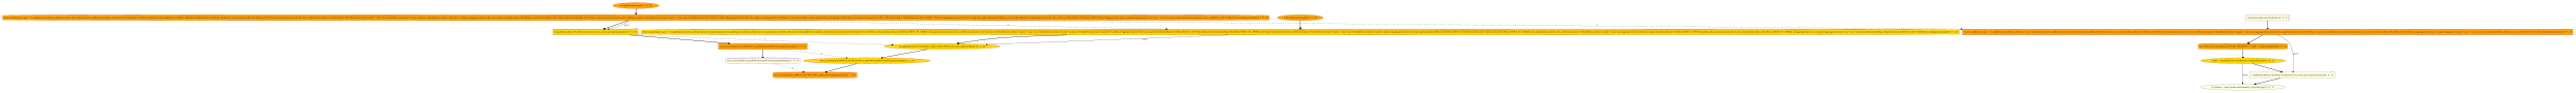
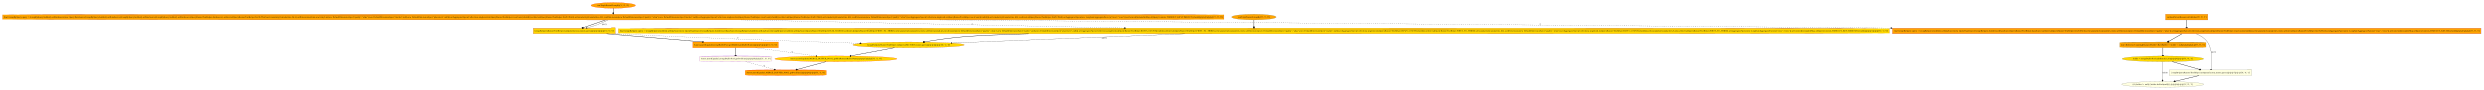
  digraph {
    fontname="Liberation Serif"
    node [fillcolor=orange shape=ellipse style=filled color=gray40 fontname="Liberation Serif"]
    edge [style=bold arrowhead=tee fontname="Liberation Serif"]
    n1 [label="testTripleNestedGroupBy['0', '1', '0']"]
    n2 [fillcolor=gold label="final GroupByQuery query = GroupByQuery.builder().setDataSource(new QueryDataSource(GroupByQuery.builder().setDataSource(GroupByQuery.builder().setDataSource(GroupByQuery.builder().setDataSource(QueryRunnerTestHelper.DATA_SOURCE).setInterval(QueryRunnerTestHelper.FIRST_TO_THIRD).setGranularity(Granularities.ALL).setDimensions(Lists.newArrayList(new DefaultDimensionSpec(\"quality\",\"alias\"),new DefaultDimensionSpec(\"market\",null),new DefaultDimensionSpec(\"placement\",null))).setAggregatorSpecs(Collections.singletonList(QueryRunnerTestHelper.ROWS_COUNT)).build()).setInterval(QueryRunnerTestHelper.FIRST_TO_THIRD).setGranularity(Granularities.ALL).setDimensions(new DefaultDimensionSpec(\"quality\",\"alias\"),new DefaultDimensionSpec(\"market\",null)).setAggregatorSpecs(Collections.singletonList(QueryRunnerTestHelper.ROWS_COUNT)).build()).setInterval(QueryRunnerTestHelper.FIRST_TO_THIRD).setGranularity(Granularities.ALL).setDimensions(new DefaultDimensionSpec(\"quality\",\"alias\")).setAggregatorSpecs(Collections.singletonList(QueryRunnerTestHelper.ROWS_COUNT)).build())).setGranularity(Granularities.ALL).setInterval(QueryRunnerTestHelper.FIRST_TO_THIRD).setAggregatorSpecs(new LongSumAggregatorFactory(\"rows\",\"rows\")).setContext(ImmutableMap.of(QueryContexts.TIMEOUT_KEY,TIMEOUT)).build()@@@3@@@['0', '1', '0']" shape=cylinder color=brown]
    n3 [label="testTripleNestedGroupBy['1', '0', '0']" color=red]
    n4 [label="final GroupByQuery query = GroupByQuery.builder().setDataSource(new QueryDataSource(GroupByQuery.builder().setDataSource(GroupByQuery.builder().setDataSource(GroupByQuery.builder().setDataSource(QueryRunnerTestHelper.dataSource).setInterval(QueryRunnerTestHelper.firstToThird).setGranularity(Granularities.ALL).setDimensions(Lists.newArrayList(new DefaultDimensionSpec(\"quality\",\"alias\"),new DefaultDimensionSpec(\"market\",null),new DefaultDimensionSpec(\"placement\",null))).setAggregatorSpecs(Collections.singletonList(QueryRunnerTestHelper.rowsCount)).build()).setInterval(QueryRunnerTestHelper.firstToThird).setGranularity(Granularities.ALL).setDimensions(new DefaultDimensionSpec(\"quality\",\"alias\"),new DefaultDimensionSpec(\"market\",null)).setAggregatorSpecs(Collections.singletonList(QueryRunnerTestHelper.rowsCount)).build()).setInterval(QueryRunnerTestHelper.firstToThird).setGranularity(Granularities.ALL).setDimensions(new DefaultDimensionSpec(\"quality\",\"alias\")).setAggregatorSpecs(Collections.singletonList(QueryRunnerTestHelper.rowsCount)).build())).setGranularity(Granularities.ALL).setInterval(QueryRunnerTestHelper.firstToThird).setAggregatorSpecs(new LongSumAggregatorFactory(\"rows\",\"rows\")).setContext(ImmutableMap.of(QueryContexts.TIMEOUT_KEY,TIMEOUT)).build()@@@3@@@['1', '0', '0']" shape=cylinder color=brown]
    n5 [label="List<ReferenceCountingResourceHolder<ByteBuffer>> holder = null@@@4@@@['0', '0', '1']" shape=cylinder]
    n6 [fillcolor=gold label="holder = mergeBufferPool.takeBatch(1,10)@@@6@@@['0', '0', '1']"]
    n7 [label="Assert.assertEquals(3,MERGE_BUFFER_POOL.getPoolSize())@@@6@@@['0', '1', '0']" shape=cylinder color=red]
    n8 [label="final GroupByQuery query = GroupByQuery.builder().setDataSource(new QueryDataSource(GroupByQuery.builder().setDataSource(QueryRunnerTestHelper.dataSource).setInterval(QueryRunnerTestHelper.firstToThird).setGranularity(Granularities.ALL).setDimensions(new DefaultDimensionSpec(\"quality\",\"alias\")).setAggregatorSpecs(Collections.singletonList(QueryRunnerTestHelper.rowsCount)).build())).setGranularity(Granularities.ALL).setInterval(QueryRunnerTestHelper.firstToThird).setAggregatorSpecs(new LongSumAggregatorFactory(\"rows\",\"rows\")).setContext(ImmutableMap.of(QueryContexts.TIMEOUT_KEY,500)).build()@@@3@@@['0', '0', '1']" shape=box color=purple]
    n9 [fillcolor=gold label="GroupByQueryRunnerTestHelper.runQuery(factory,runner,query)@@@4@@@['1', '0', '0']" shape=folder color=purple]
    n10 [fillcolor=lightyellow label="GroupByQueryRunnerTestHelper.runQuery(factory,runner,query)@@@7@@@['0', '0', '1']" shape=folder]
    n11 [fillcolor=lightyellow label="{if (holder != null) {holder.forEach(null)}}@@@9@@@['0', '0', '1']"]
    n12 [label="Assert.assertEquals(0,mergeBufferPool.getMinRemainBufferNum())@@@5@@@['1', '0', '0']" shape=box color=red]
    n13 [fillcolor=lightyellow label="Assert.assertEquals(3,mergeBufferPool.getPoolSize())@@@6@@@['1', '0', '0']" shape=cylinder color=purple]
    n14 [fillcolor=gold label="Assert.assertEquals(0,MERGE_BUFFER_POOL.getMinRemainBufferNum())@@@5@@@['0', '1', '0']" color=red]
    n15 [fillcolor=gold label="GroupByQueryRunnerTestHelper.runQuery(FACTORY,runner,query)@@@4@@@['0', '1', '0']" color=brown]
-   n16 [fillcolor=lightyellow label="testInsufficientResourcesOnBroker['0', '0', '1']" shape=box color=brown]
+   n16 [label="testInsufficientResourcesOnBroker['0', '0', '1']" shape=box color=brown]
    n1 -> n2 [arrowhead=box]
    n2 -> n15 [arrowhead=box]
    n2 -> n15 [label=query style=solid]
    n3 -> n4 [arrowhead=diamond]
    n4 -> n2 [label=0 style=dashed arrowhead=diamond]
    n4 -> n8 [label=0 style=dashed arrowhead=diamond]
    n4 -> n9 [arrowhead=box]
    n4 -> n9 [label=query style=solid]
    n5 -> n6
    n6 -> n10 [arrowhead=diamond]
    n6 -> n11 [label=holder style=solid arrowhead=diamond]
    n8 -> n5 [arrowhead=box]
    n8 -> n10 [label=query style=solid]
    n9 -> n12
    n9 -> n15 [label=0 style=dashed arrowhead=diamond]
    n10 -> n11 [arrowhead=diamond]
    n12 -> n13
    n12 -> n14 [label=0 style=dashed]
    n13 -> n7 [label=0 style=dashed arrowhead=diamond]
    n14 -> n7 [arrowhead=diamond]
    n15 -> n14
    n16 -> n8
  }
